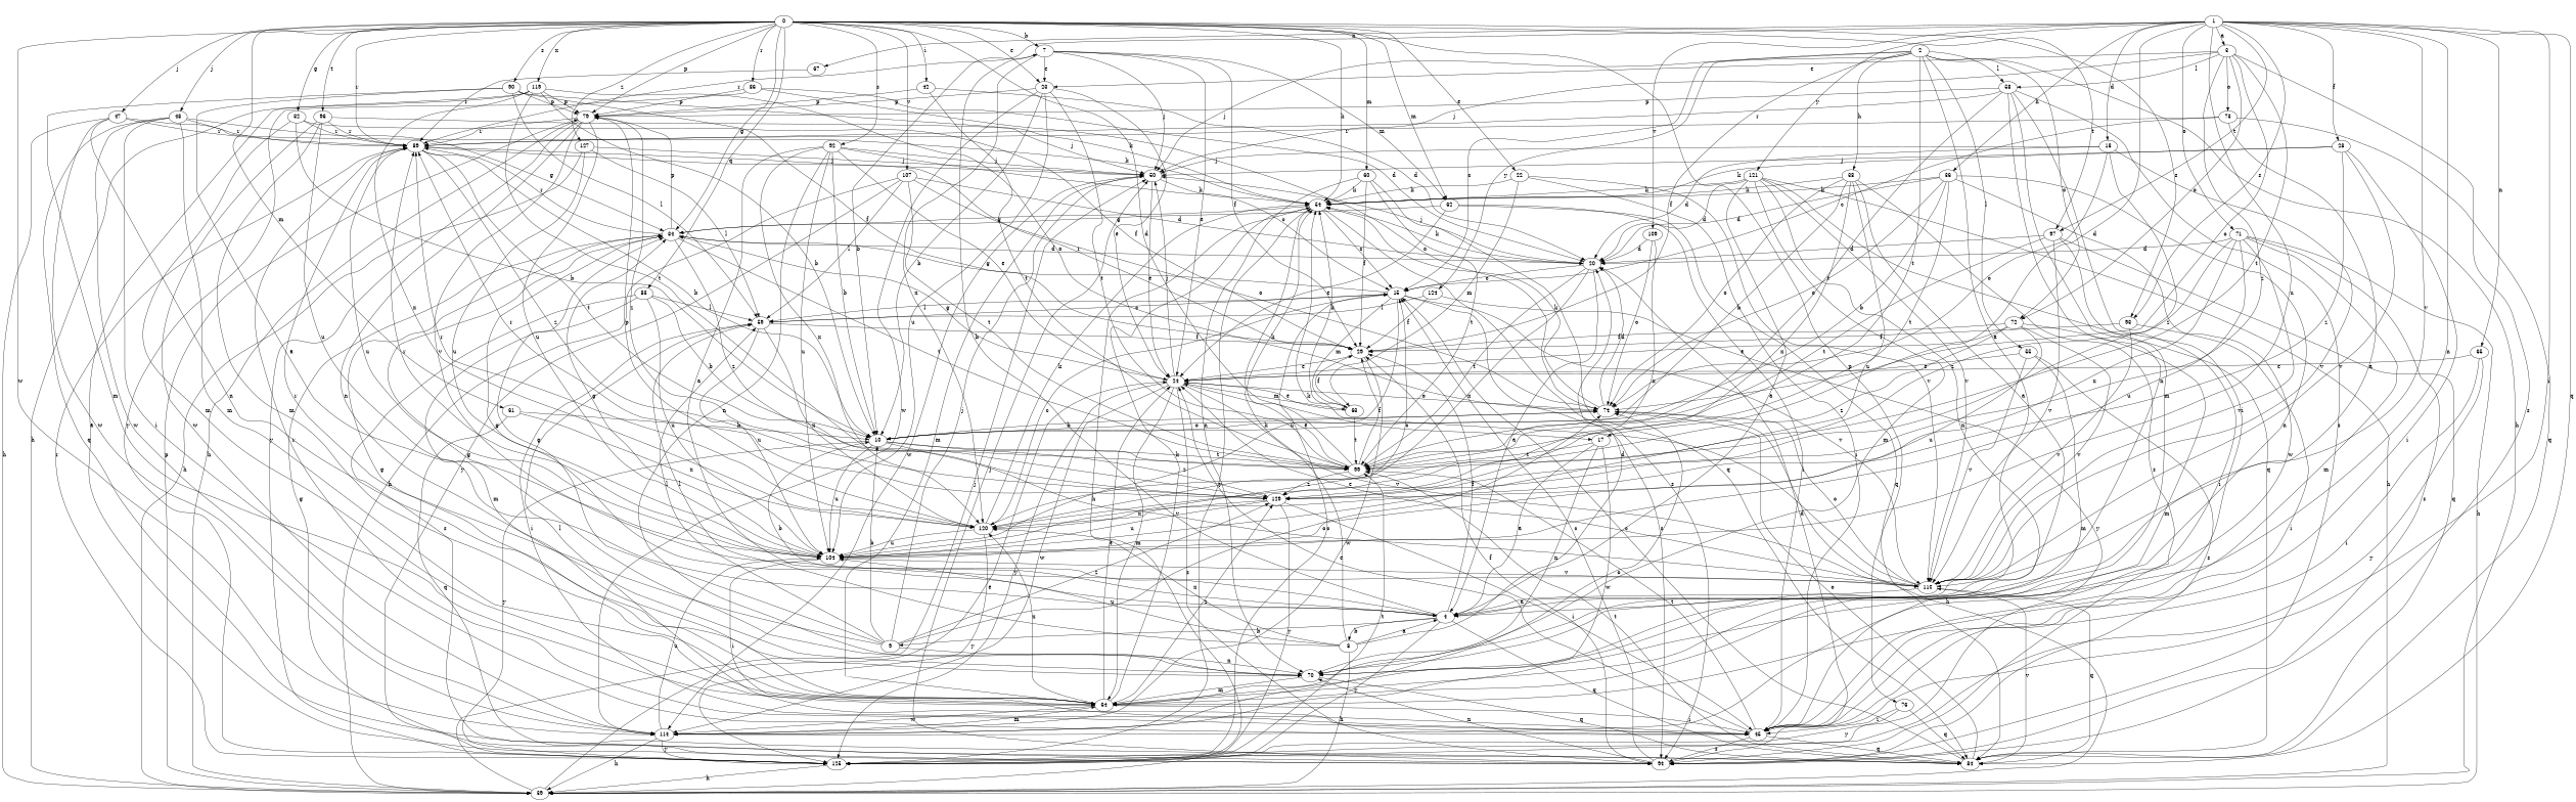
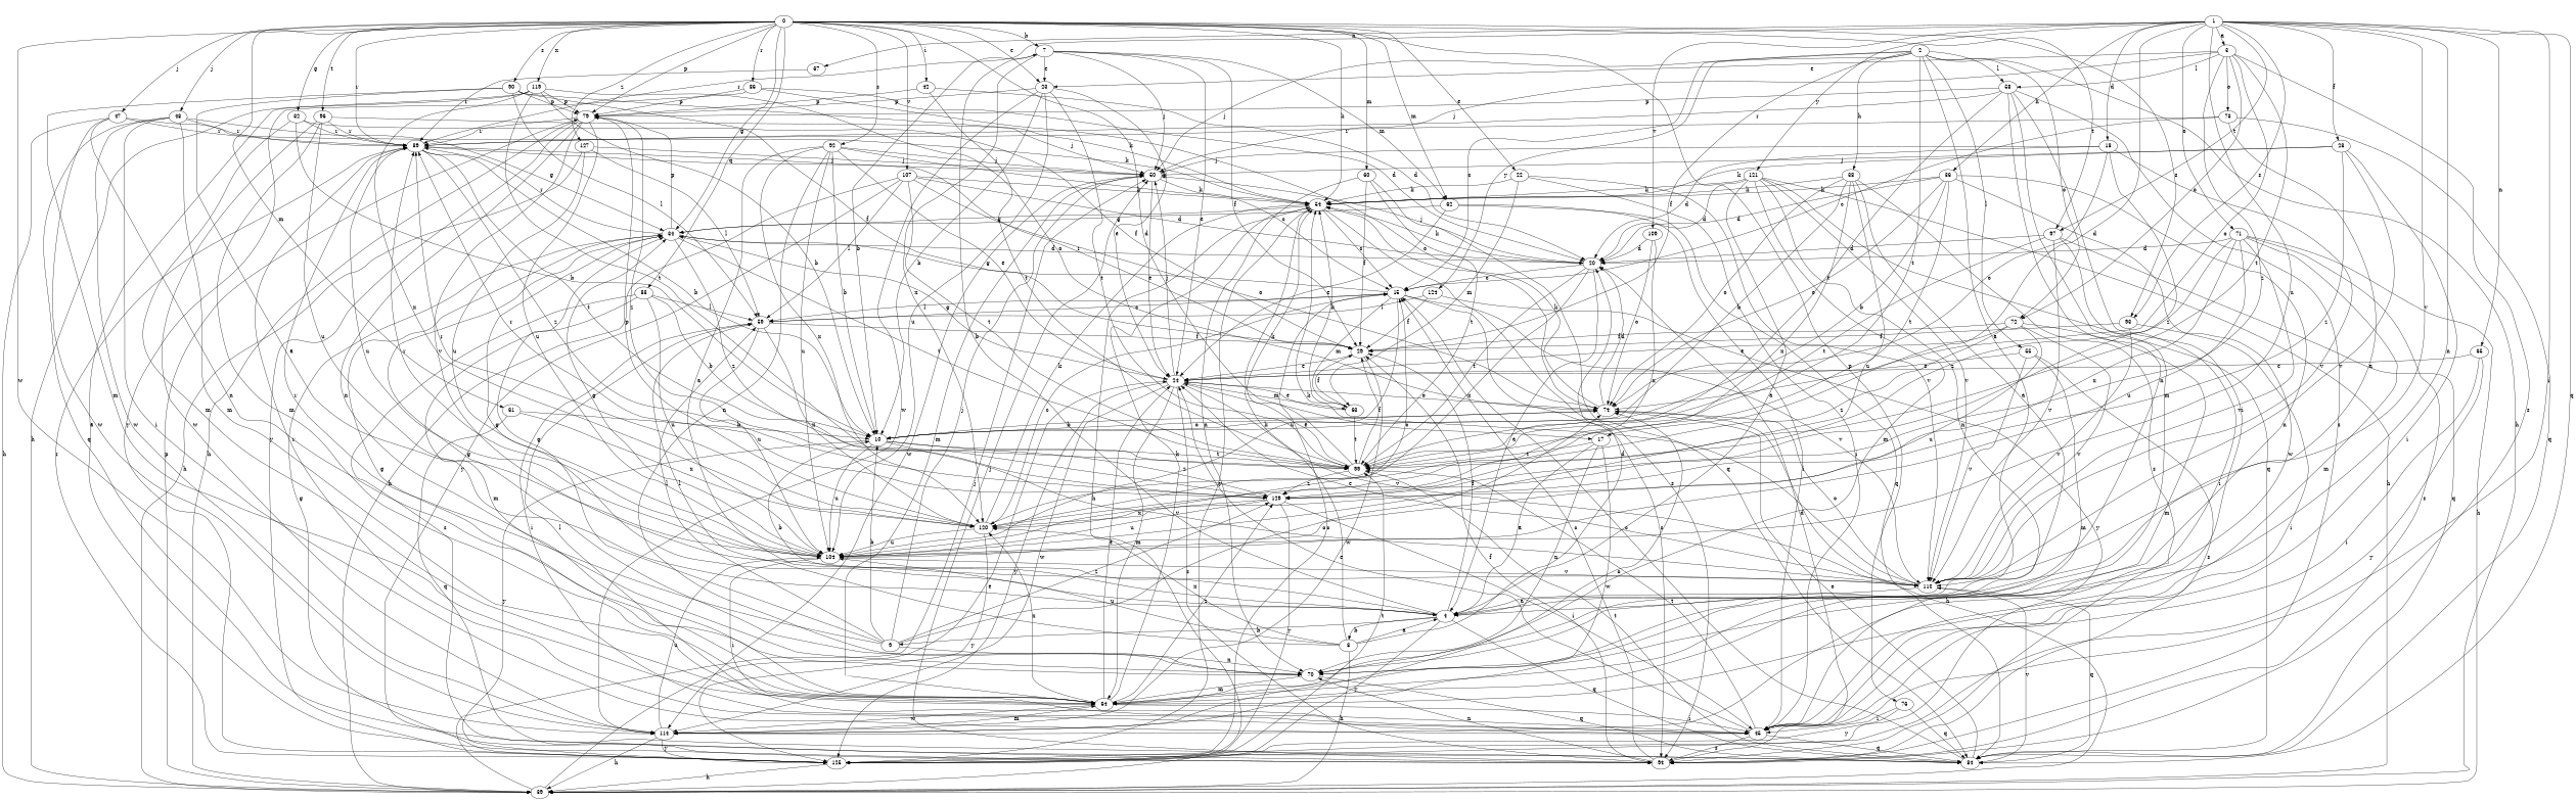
  strict digraph {
    0
    7
    17
    22
    23
    32
    34
    42
    47
    48
    54
    60
    61
    62
    76
    79
    83
    86
    89
    90
    92
    93
    96
    97
    107
    114
    119
    127
    29
    50
    10
    24
    120
    70
    4
    99
    45
    110
    63
    104
    64
    129
    20
    39
    84
    15
    94
    125
    59
    74
    1
    3
    18
    28
    36
    65
    67
    71
    109
    121
    58
    72
    73
    2
    38
    55
    124
    8
    9
    0 -> 7 [label=b]
    0 -> 17 [label=d]
    0 -> 22 [label=e]
    0 -> 23 [label=e]
    0 -> 32 [label=g]
    0 -> 34 [label=g]
    0 -> 42 [label=i]
    0 -> 47 [label=j]
    0 -> 48 [label=j]
    0 -> 54 [label=k]
    0 -> 60 [label=m]
    0 -> 61 [label=m]
    0 -> 62 [label=m]
    0 -> 76 [label=p]
    0 -> 79 [label=p]
    0 -> 83 [label=q]
    0 -> 86 [label=r]
    0 -> 89 [label=r]
    0 -> 90 [label=s]
    0 -> 92 [label=s]
    0 -> 93 [label=s]
    0 -> 96 [label=t]
    0 -> 97 [label=t]
    0 -> 107 [label=v]
    0 -> 114 [label=w]
    0 -> 119 [label=x]
    0 -> 127 [label=z]
    7 -> 23 [label=e]
    7 -> 62 [label=m]
    7 -> 29 [label=f]
    7 -> 50 [label=j]
    7 -> 10 [label=b]
    7 -> 24 [label=e]
    7 -> 120 [label=x]
    17 -> 114 [label=w]
    17 -> 70 [label=n]
    17 -> 4 [label=a]
    17 -> 99 [label=t]
    22 -> 54 [label=k]
    22 -> 45 [label=i]
    22 -> 110 [label=v]
    22 -> 63 [label=m]
    23 -> 79 [label=p]
    23 -> 114 [label=w]
    23 -> 10 [label=b]
    23 -> 24 [label=e]
    23 -> 99 [label=t]
    23 -> 104 [label=u]
    32 -> 89 [label=r]
    32 -> 29 [label=f]
    32 -> 10 [label=b]
    32 -> 64 [label=m]
    34 -> 79 [label=p]
    34 -> 89 [label=r]
    34 -> 99 [label=t]
    34 -> 129 [label=z]
    34 -> 20 [label=d]
    42 -> 79 [label=p]
    42 -> 99 [label=t]
    42 -> 20 [label=d]
    47 -> 54 [label=k]
    47 -> 89 [label=r]
    47 -> 114 [label=w]
    47 -> 70 [label=n]
    47 -> 39 [label=h]
    48 -> 34 [label=g]
    48 -> 89 [label=r]
    48 -> 114 [label=w]
    48 -> 45 [label=i]
    48 -> 64 [label=m]
    48 -> 84 [label=q]
    54 -> 34 [label=g]
    54 -> 39 [label=h]
    54 -> 15 [label=c]
    54 -> 94 [label=s]
    54 -> 125 [label=y]
-   60 -> 54 [label=k]
+   107 -> 54 [label=k]
    60 -> 29 [label=f]
    60 -> 70 [label=n]
    60 -> 99 [label=t]
    60 -> 84 [label=q]
    61 -> 10 [label=b]
    61 -> 120 [label=x]
    61 -> 84 [label=q]
    62 -> 34 [label=g]
    62 -> 24 [label=e]
    62 -> 45 [label=i]
    62 -> 84 [label=q]
    76 -> 45 [label=i]
    76 -> 84 [label=q]
    76 -> 125 [label=y]
    79 -> 89 [label=r]
    79 -> 70 [label=n]
    79 -> 110 [label=v]
    79 -> 104 [label=u]
    79 -> 129 [label=z]
    79 -> 39 [label=h]
    79 -> 125 [label=y]
    83 -> 10 [label=b]
    83 -> 104 [label=u]
    83 -> 64 [label=m]
    83 -> 94 [label=s]
    83 -> 59 [label=l]
    86 -> 79 [label=p]
    86 -> 20 [label=d]
    86 -> 125 [label=y]
    86 -> 74 [label=o]
    89 -> 50 [label=j]
    89 -> 10 [label=b]
    89 -> 99 [label=t]
    89 -> 104 [label=u]
    89 -> 129 [label=z]
    90 -> 54 [label=k]
    90 -> 79 [label=p]
    90 -> 29 [label=f]
    90 -> 4 [label=a]
    90 -> 64 [label=m]
    90 -> 59 [label=l]
    92 -> 50 [label=j]
    92 -> 10 [label=b]
    92 -> 24 [label=e]
    92 -> 120 [label=x]
    92 -> 70 [label=n]
    92 -> 4 [label=a]
    92 -> 104 [label=u]
    92 -> 15 [label=c]
    93 -> 29 [label=f]
    93 -> 45 [label=i]
    93 -> 110 [label=v]
    96 -> 89 [label=r]
    96 -> 114 [label=w]
    96 -> 50 [label=j]
    96 -> 104 [label=u]
    96 -> 64 [label=m]
    97 -> 99 [label=t]
    97 -> 45 [label=i]
    97 -> 110 [label=v]
    97 -> 20 [label=d]
    97 -> 84 [label=q]
    107 -> 99 [label=t]
    107 -> 20 [label=d]
    107 -> 39 [label=h]
    107 -> 125 [label=y]
    107 -> 59 [label=l]
    107 -> 74 [label=o]
    114 -> 104 [label=u]
    114 -> 64 [label=m]
    114 -> 39 [label=h]
    114 -> 125 [label=y]
    114 -> 74 [label=o]
    119 -> 79 [label=p]
    119 -> 10 [label=b]
    119 -> 120 [label=x]
    119 -> 99 [label=t]
    119 -> 39 [label=h]
    119 -> 94 [label=a]
    119 -> 74 [label=o]
    127 -> 50 [label=j]
    127 -> 104 [label=u]
    127 -> 39 [label=h]
    127 -> 59 [label=l]
    29 -> 89 [label=r]
    29 -> 114 [label=w]
    29 -> 24 [label=e]
    50 -> 54 [label=k]
    50 -> 114 [label=w]
    50 -> 24 [label=e]
    50 -> 64 [label=m]
    10 -> 99 [label=t]
    10 -> 110 [label=v]
    10 -> 104 [label=u]
    10 -> 129 [label=z]
    10 -> 125 [label=y]
    10 -> 74 [label=o]
    24 -> 34 [label=g]
    24 -> 114 [label=w]
    24 -> 50 [label=j]
    24 -> 110 [label=v]
    24 -> 63 [label=m]
    24 -> 64 [label=m]
    24 -> 94 [label=s]
    24 -> 125 [label=y]
    24 -> 74 [label=o]
    120 -> 54 [label=k]
    120 -> 79 [label=p]
    120 -> 89 [label=r]
    120 -> 104 [label=u]
    120 -> 15 [label=c]
    120 -> 125 [label=y]
    70 -> 34 [label=g]
    70 -> 64 [label=m]
    70 -> 84 [label=q]
    4 -> 7 [label=b]
    4 -> 34 [label=g]
    4 -> 29 [label=f]
    4 -> 10 [label=b]
    4 -> 84 [label=q]
    4 -> 125 [label=y]
    4 -> 8 [label=b]
    4 -> 9 [label=b]
    99 -> 54 [label=k]
    99 -> 29 [label=f]
    99 -> 24 [label=e]
    99 -> 129 [label=z]
    45 -> 89 [label=r]
    45 -> 24 [label=e]
    45 -> 99 [label=t]
    45 -> 84 [label=q]
    45 -> 94 [label=s]
    45 -> 59 [label=l]
    110 -> 54 [label=k]
    110 -> 24 [label=e]
    110 -> 4 [label=a]
    110 -> 84 [label=q]
    110 -> 74 [label=o]
    63 -> 54 [label=k]
    63 -> 29 [label=f]
    63 -> 24 [label=e]
    63 -> 99 [label=t]
    104 -> 34 [label=g]
    104 -> 89 [label=r]
    104 -> 45 [label=i]
    104 -> 110 [label=v]
    104 -> 15 [label=c]
    64 -> 34 [label=g]
    64 -> 54 [label=k]
    64 -> 114 [label=w]
    64 -> 24 [label=e]
    64 -> 120 [label=x]
    64 -> 45 [label=i]
    64 -> 129 [label=z]
    129 -> 89 [label=r]
    129 -> 120 [label=x]
    129 -> 45 [label=i]
    129 -> 104 [label=u]
    129 -> 125 [label=y]
    20 -> 54 [label=k]
    20 -> 50 [label=j]
    20 -> 120 [label=x]
    20 -> 4 [label=a]
    20 -> 99 [label=t]
    20 -> 15 [label=c]
    39 -> 79 [label=p]
    39 -> 50 [label=j]
    39 -> 24 [label=e]
    84 -> 99 [label=t]
    84 -> 110 [label=v]
    84 -> 15 [label=c]
    84 -> 74 [label=o]
    15 -> 34 [label=g]
    15 -> 110 [label=v]
    15 -> 63 [label=m]
    15 -> 104 [label=u]
    15 -> 94 [label=s]
    15 -> 59 [label=l]
    94 -> 34 [label=g]
    94 -> 29 [label=f]
    94 -> 50 [label=j]
    94 -> 70 [label=n]
    94 -> 20 [label=d]
    94 -> 15 [label=c]
    125 -> 89 [label=r]
    125 -> 99 [label=t]
    125 -> 39 [label=h]
    125 -> 15 [label=c]
    59 -> 29 [label=f]
    59 -> 120 [label=x]
    59 -> 45 [label=i]
    59 -> 104 [label=u]
    59 -> 15 [label=c]
    74 -> 54 [label=k]
    74 -> 10 [label=b]
    74 -> 20 [label=d]
    74 -> 39 [label=h]
    1 -> 17 [label=d]
    1 -> 89 [label=r]
    1 -> 93 [label=s]
    1 -> 97 [label=t]
    1 -> 70 [label=n]
    1 -> 45 [label=i]
    1 -> 110 [label=v]
    1 -> 104 [label=u]
    1 -> 84 [label=q]
    1 -> 3 [label=a]
    1 -> 18 [label=d]
    1 -> 28 [label=f]
    1 -> 36 [label=h]
    1 -> 65 [label=n]
    1 -> 67 [label=n]
    1 -> 71 [label=o]
    1 -> 109 [label=v]
    1 -> 121 [label=y]
    3 -> 23 [label=e]
    3 -> 50 [label=j]
    3 -> 99 [label=t]
    3 -> 129 [label=z]
    3 -> 94 [label=s]
    3 -> 74 [label=o]
    3 -> 58 [label=l]
    3 -> 72 [label=o]
    3 -> 73 [label=o]
    18 -> 50 [label=j]
    18 -> 110 [label=v]
    18 -> 129 [label=z]
    18 -> 20 [label=d]
    18 -> 74 [label=o]
    28 -> 54 [label=k]
    28 -> 50 [label=j]
    28 -> 45 [label=i]
    28 -> 110 [label=v]
    28 -> 129 [label=z]
    36 -> 54 [label=k]
    36 -> 114 [label=w]
    36 -> 10 [label=b]
    36 -> 70 [label=n]
    36 -> 99 [label=t]
    36 -> 20 [label=d]
    36 -> 74 [label=o]
    65 -> 24 [label=e]
    65 -> 45 [label=i]
    65 -> 125 [label=y]
    67 -> 89 [label=r]
    71 -> 120 [label=x]
    71 -> 110 [label=v]
    71 -> 104 [label=u]
    71 -> 64 [label=m]
    71 -> 129 [label=z]
    71 -> 20 [label=d]
    71 -> 39 [label=h]
    71 -> 94 [label=s]
    109 -> 120 [label=x]
    109 -> 20 [label=d]
    109 -> 74 [label=o]
    121 -> 54 [label=k]
    121 -> 70 [label=n]
    121 -> 4 [label=a]
    121 -> 110 [label=v]
    121 -> 64 [label=m]
    121 -> 20 [label=d]
    121 -> 39 [label=h]
    121 -> 84 [label=q]
    58 -> 79 [label=p]
    58 -> 89 [label=r]
    58 -> 70 [label=n]
    58 -> 99 [label=t]
    58 -> 45 [label=i]
    58 -> 64 [label=m]
    58 -> 94 [label=s]
    72 -> 29 [label=f]
    72 -> 24 [label=e]
    72 -> 110 [label=v]
    72 -> 104 [label=u]
    72 -> 64 [label=m]
    72 -> 129 [label=z]
    73 -> 89 [label=r]
    73 -> 4 [label=a]
    73 -> 84 [label=q]
    73 -> 15 [label=c]
    2 -> 29 [label=f]
    2 -> 50 [label=j]
    2 -> 4 [label=a]
    2 -> 99 [label=t]
    2 -> 39 [label=h]
    2 -> 15 [label=c]
    2 -> 58 [label=l]
    2 -> 72 [label=o]
    2 -> 38 [label=h]
    2 -> 55 [label=l]
    2 -> 124 [label=y]
    38 -> 54 [label=k]
    38 -> 10 [label=b]
    38 -> 120 [label=x]
    38 -> 4 [label=a]
    38 -> 104 [label=u]
    38 -> 94 [label=s]
    38 -> 74 [label=o]
    55 -> 24 [label=e]
    55 -> 110 [label=v]
    55 -> 64 [label=m]
    55 -> 94 [label=s]
    124 -> 29 [label=f]
    124 -> 125 [label=y]
    124 -> 59 [label=l]
    8 -> 54 [label=k]
    8 -> 120 [label=x]
    8 -> 4 [label=a]
    8 -> 104 [label=u]
    8 -> 20 [label=d]
    8 -> 39 [label=h]
    8 -> 59 [label=l]
    9 -> 34 [label=g]
    9 -> 89 [label=r]
    9 -> 50 [label=j]
    9 -> 10 [label=b]
    9 -> 70 [label=n]
    9 -> 129 [label=z]
    9 -> 59 [label=l]
    9 -> 74 [label=o]
  }
